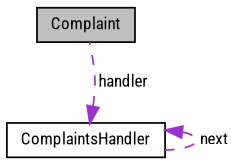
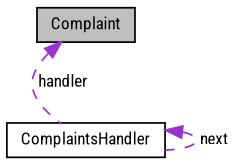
  digraph {
    fontname="Roboto Condensed"
    node [color=black fontname="Roboto Condensed" fontsize=10 shape=record style=filled]
    edge [color=darkorchid3 dir=back fontname="Roboto Condensed" fontsize=10 labelfontname=Helvetica labelfontsize=10 style=dashed]
    n1 [fillcolor=grey75 fontcolor=black height=0.2 label=Complaint width=0.4]
    n2 [fillcolor=white height=0.2 label=ComplaintsHandler width=0.4]
-   n2 -> n1 [label=" handler"]
+   n1 -> n2 [label=" handler"]
    n2 -> n2 [label=" next"]
  }
